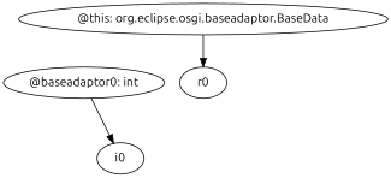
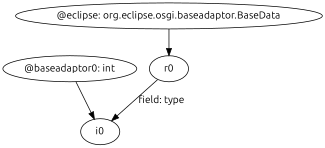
  digraph {
    fontname=Ubuntu
    node [fontname=Ubuntu]
    edge [fontname=Ubuntu]
    n1 [label="@baseadaptor0: int"]
    n2 [label=i0]
-   n3 [label="@this: org.eclipse.osgi.baseadaptor.BaseData"]
+   n3 [label="@eclipse: org.eclipse.osgi.baseadaptor.BaseData"]
    n4 [label=r0]
    n1 -> n2
    n3 -> n4
+   n4 -> n2 [label="field: type"]
  }
